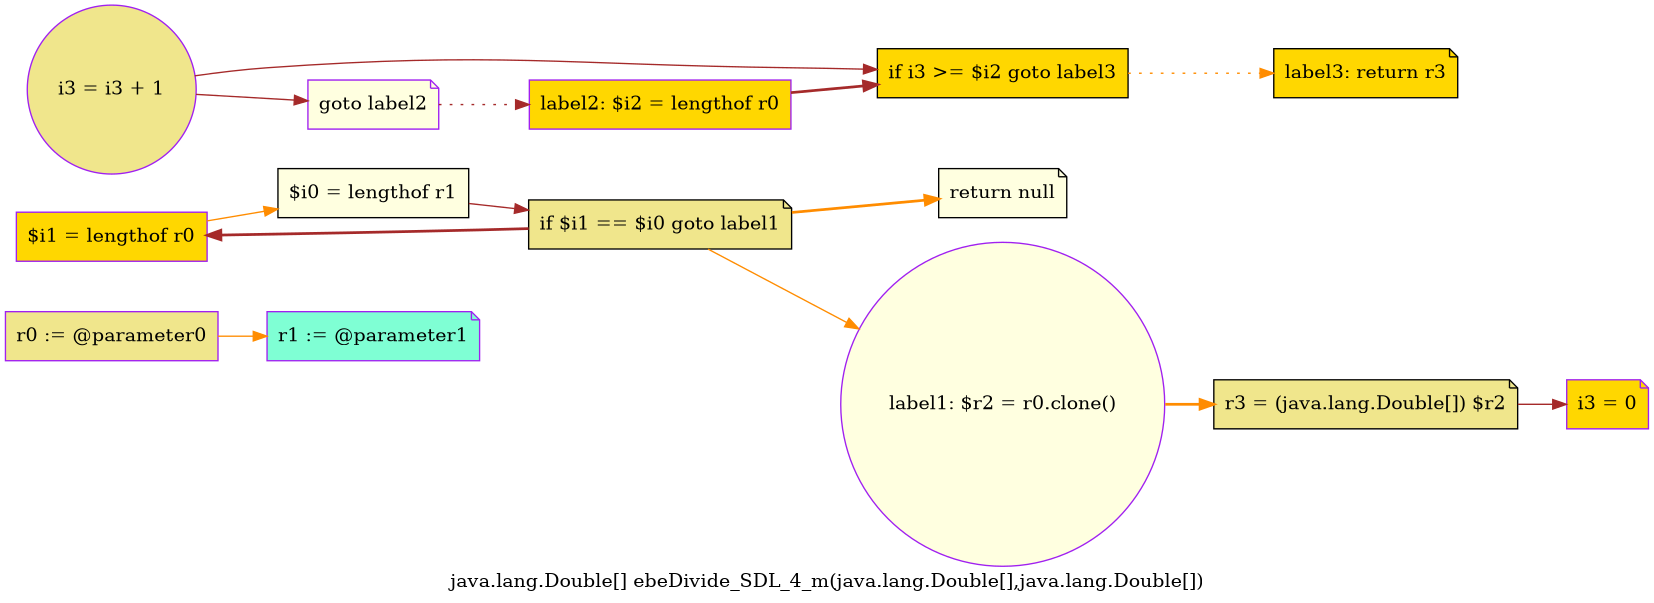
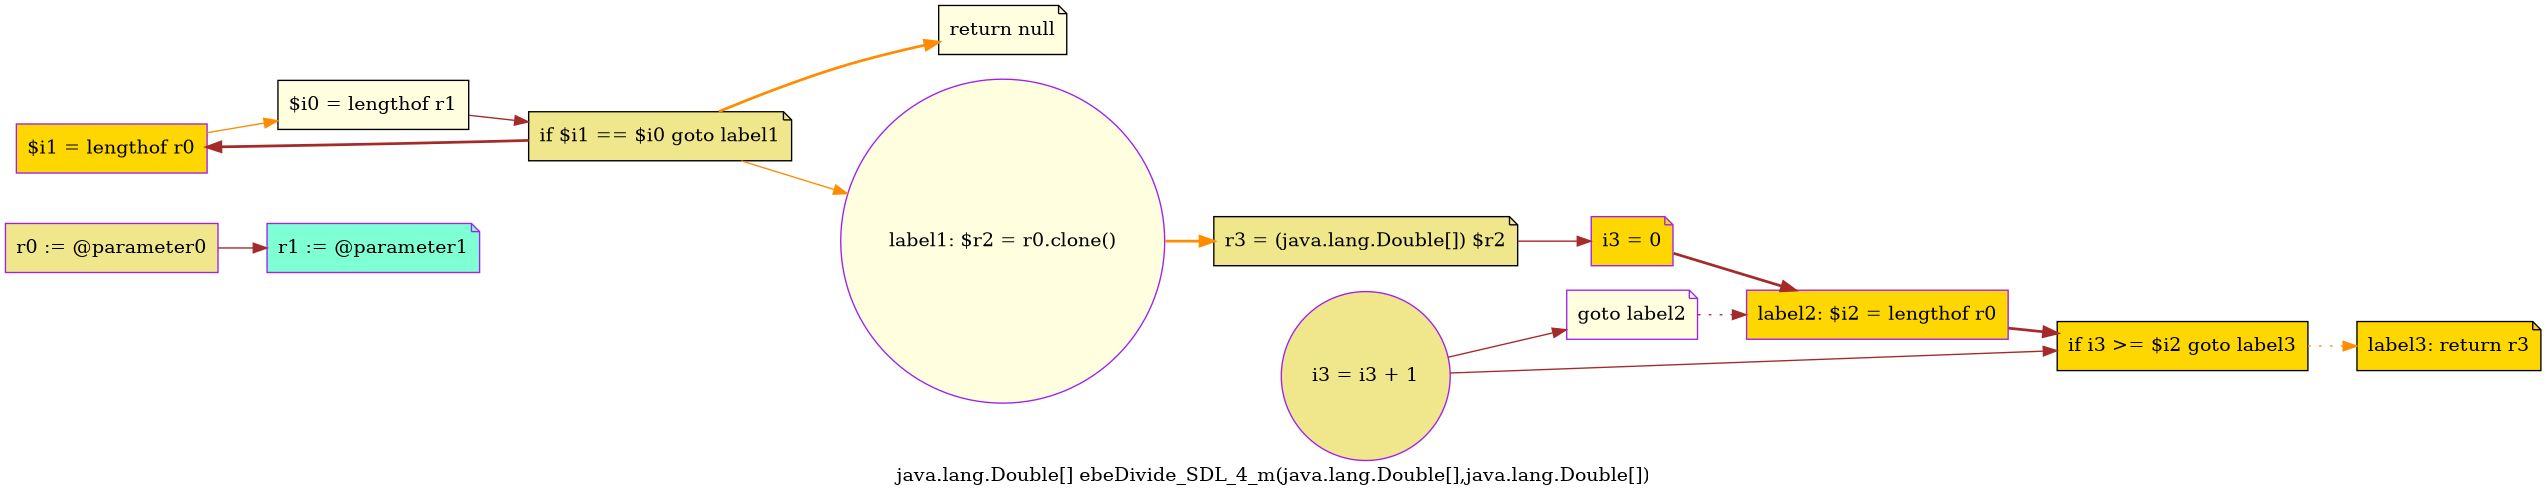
  digraph {
    label="java.lang.Double[] ebeDivide_SDL_4_m(java.lang.Double[],java.lang.Double[])"
    rankdir=LR
    node [color=purple fillcolor=gold shape=note style=filled]
    edge [color=brown style=solid]
    n1 [fillcolor=khaki label="r0 := @parameter0" shape=box]
    n2 [fillcolor=aquamarine label="r1 := @parameter1"]
    n3 [label="$i1 = lengthof r0" shape=box]
    n4 [color=black fillcolor=lightyellow label="$i0 = lengthof r1" shape=box]
    n5 [color=black fillcolor=khaki label="if $i1 == $i0 goto label1"]
    n6 [color=black fillcolor=lightyellow label="return null"]
    n7 [fillcolor=lightyellow label="label1: $r2 = r0.clone()" shape=circle]
    n8 [color=black fillcolor=khaki label="r3 = (java.lang.Double[]) $r2"]
    n9 [label="i3 = 0"]
    n10 [label="label2: $i2 = lengthof r0" shape=box]
    n11 [color=black label="if i3 >= $i2 goto label3" shape=box]
    n12 [color=black label="label3: return r3"]
    n13 [fillcolor=khaki label="i3 = i3 + 1" shape=circle]
    n14 [fillcolor=lightyellow label="goto label2"]
-   n1 -> n2 [color=darkorange]
+   n1 -> n2
    n3 -> n4 [color=darkorange]
    n4 -> n5
    n5 -> n3 [style=bold]
    n5 -> n6 [color=darkorange style=bold]
    n5 -> n7 [color=darkorange]
    n7 -> n8 [color=darkorange style=bold]
    n8 -> n9
+   n9 -> n10 [style=bold]
    n10 -> n11 [style=bold]
    n11 -> n12 [color=darkorange style=dotted]
    n13 -> n11
    n13 -> n14
    n14 -> n10 [style=dotted]
  }
